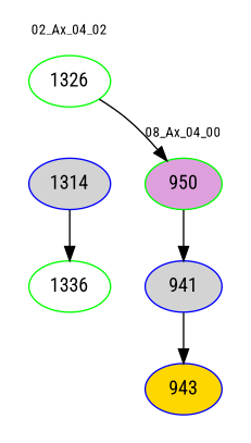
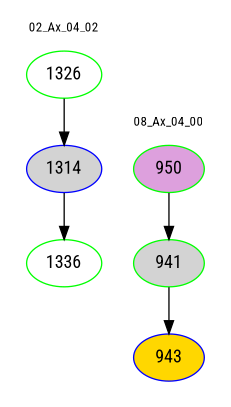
  digraph {
    fontname="Roboto Condensed"
    node [color=green fillcolor=white fontname="Roboto Condensed" style=filled]
    edge [color=black fontname="Roboto Condensed"]
    n1 [label=1326]
    n2 [color=blue fillcolor=lightgrey label=1314]
    n3 [label=1336]
    n4 [fillcolor=plum label=950]
-   n5 [color=blue fillcolor=lightgrey label=941]
+   n5 [fillcolor=lightgrey label=941]
    n6 [color=blue fillcolor=gold label=943]
    subgraph cluster_1 {
      color=white
      fontsize=10
      label="02_Ax_04_02"
      n1
      n2
      n3
    }
    subgraph cluster_2 {
      color=white
      fontsize=10
      label="08_Ax_04_00"
      n4
      n5
      n6
    }
-   n1 -> n4
+   n1 -> n2
    n2 -> n3
    n4 -> n5
    n5 -> n6
  }
